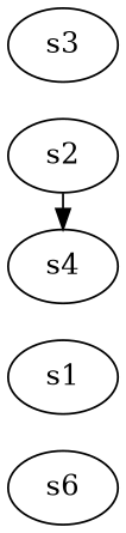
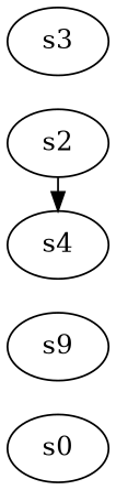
  digraph {
    rankdir=LR
    fontname="DejaVu Serif"
    node [player=1 fontname="DejaVu Serif"]
-   s0 [label=s6]
-   s1
+   s0
+   s1 [label=s9]
    s2
    s4 [player=0]
    s3
    s2 -> s4 [constraint="time % 2 == 0 || time % 4 == 1" fontname="DejaVu Serif"]
  }
